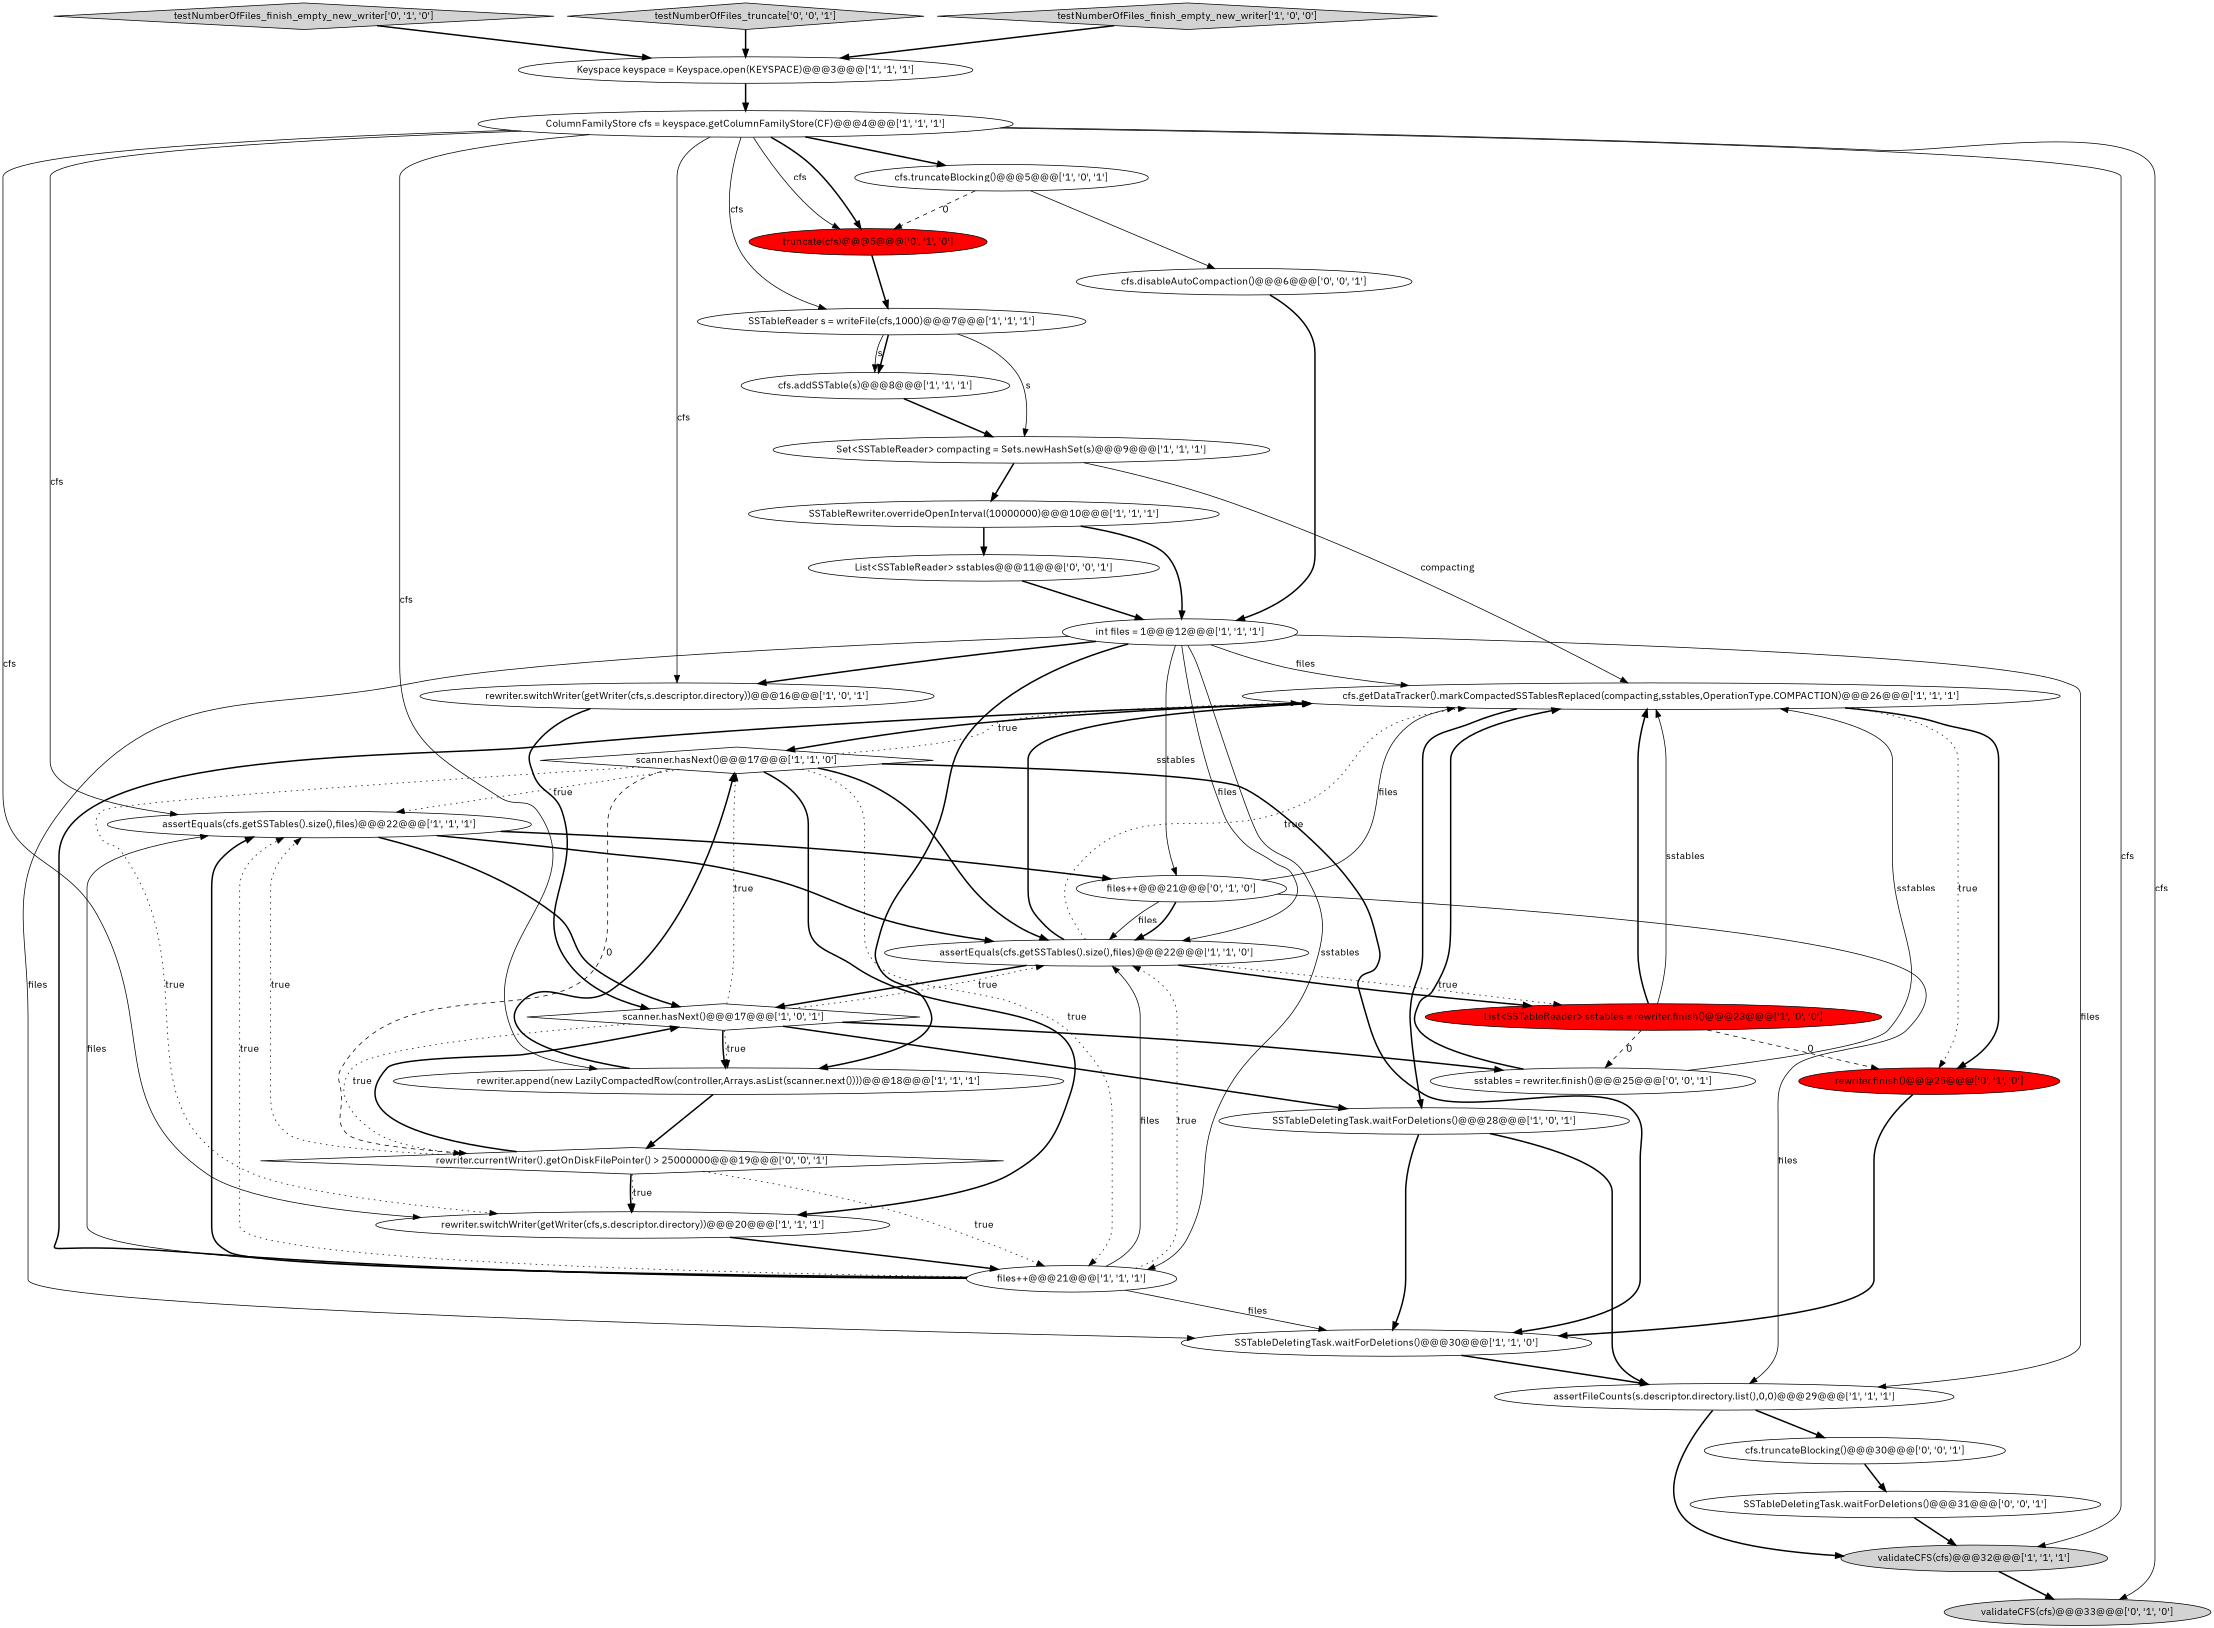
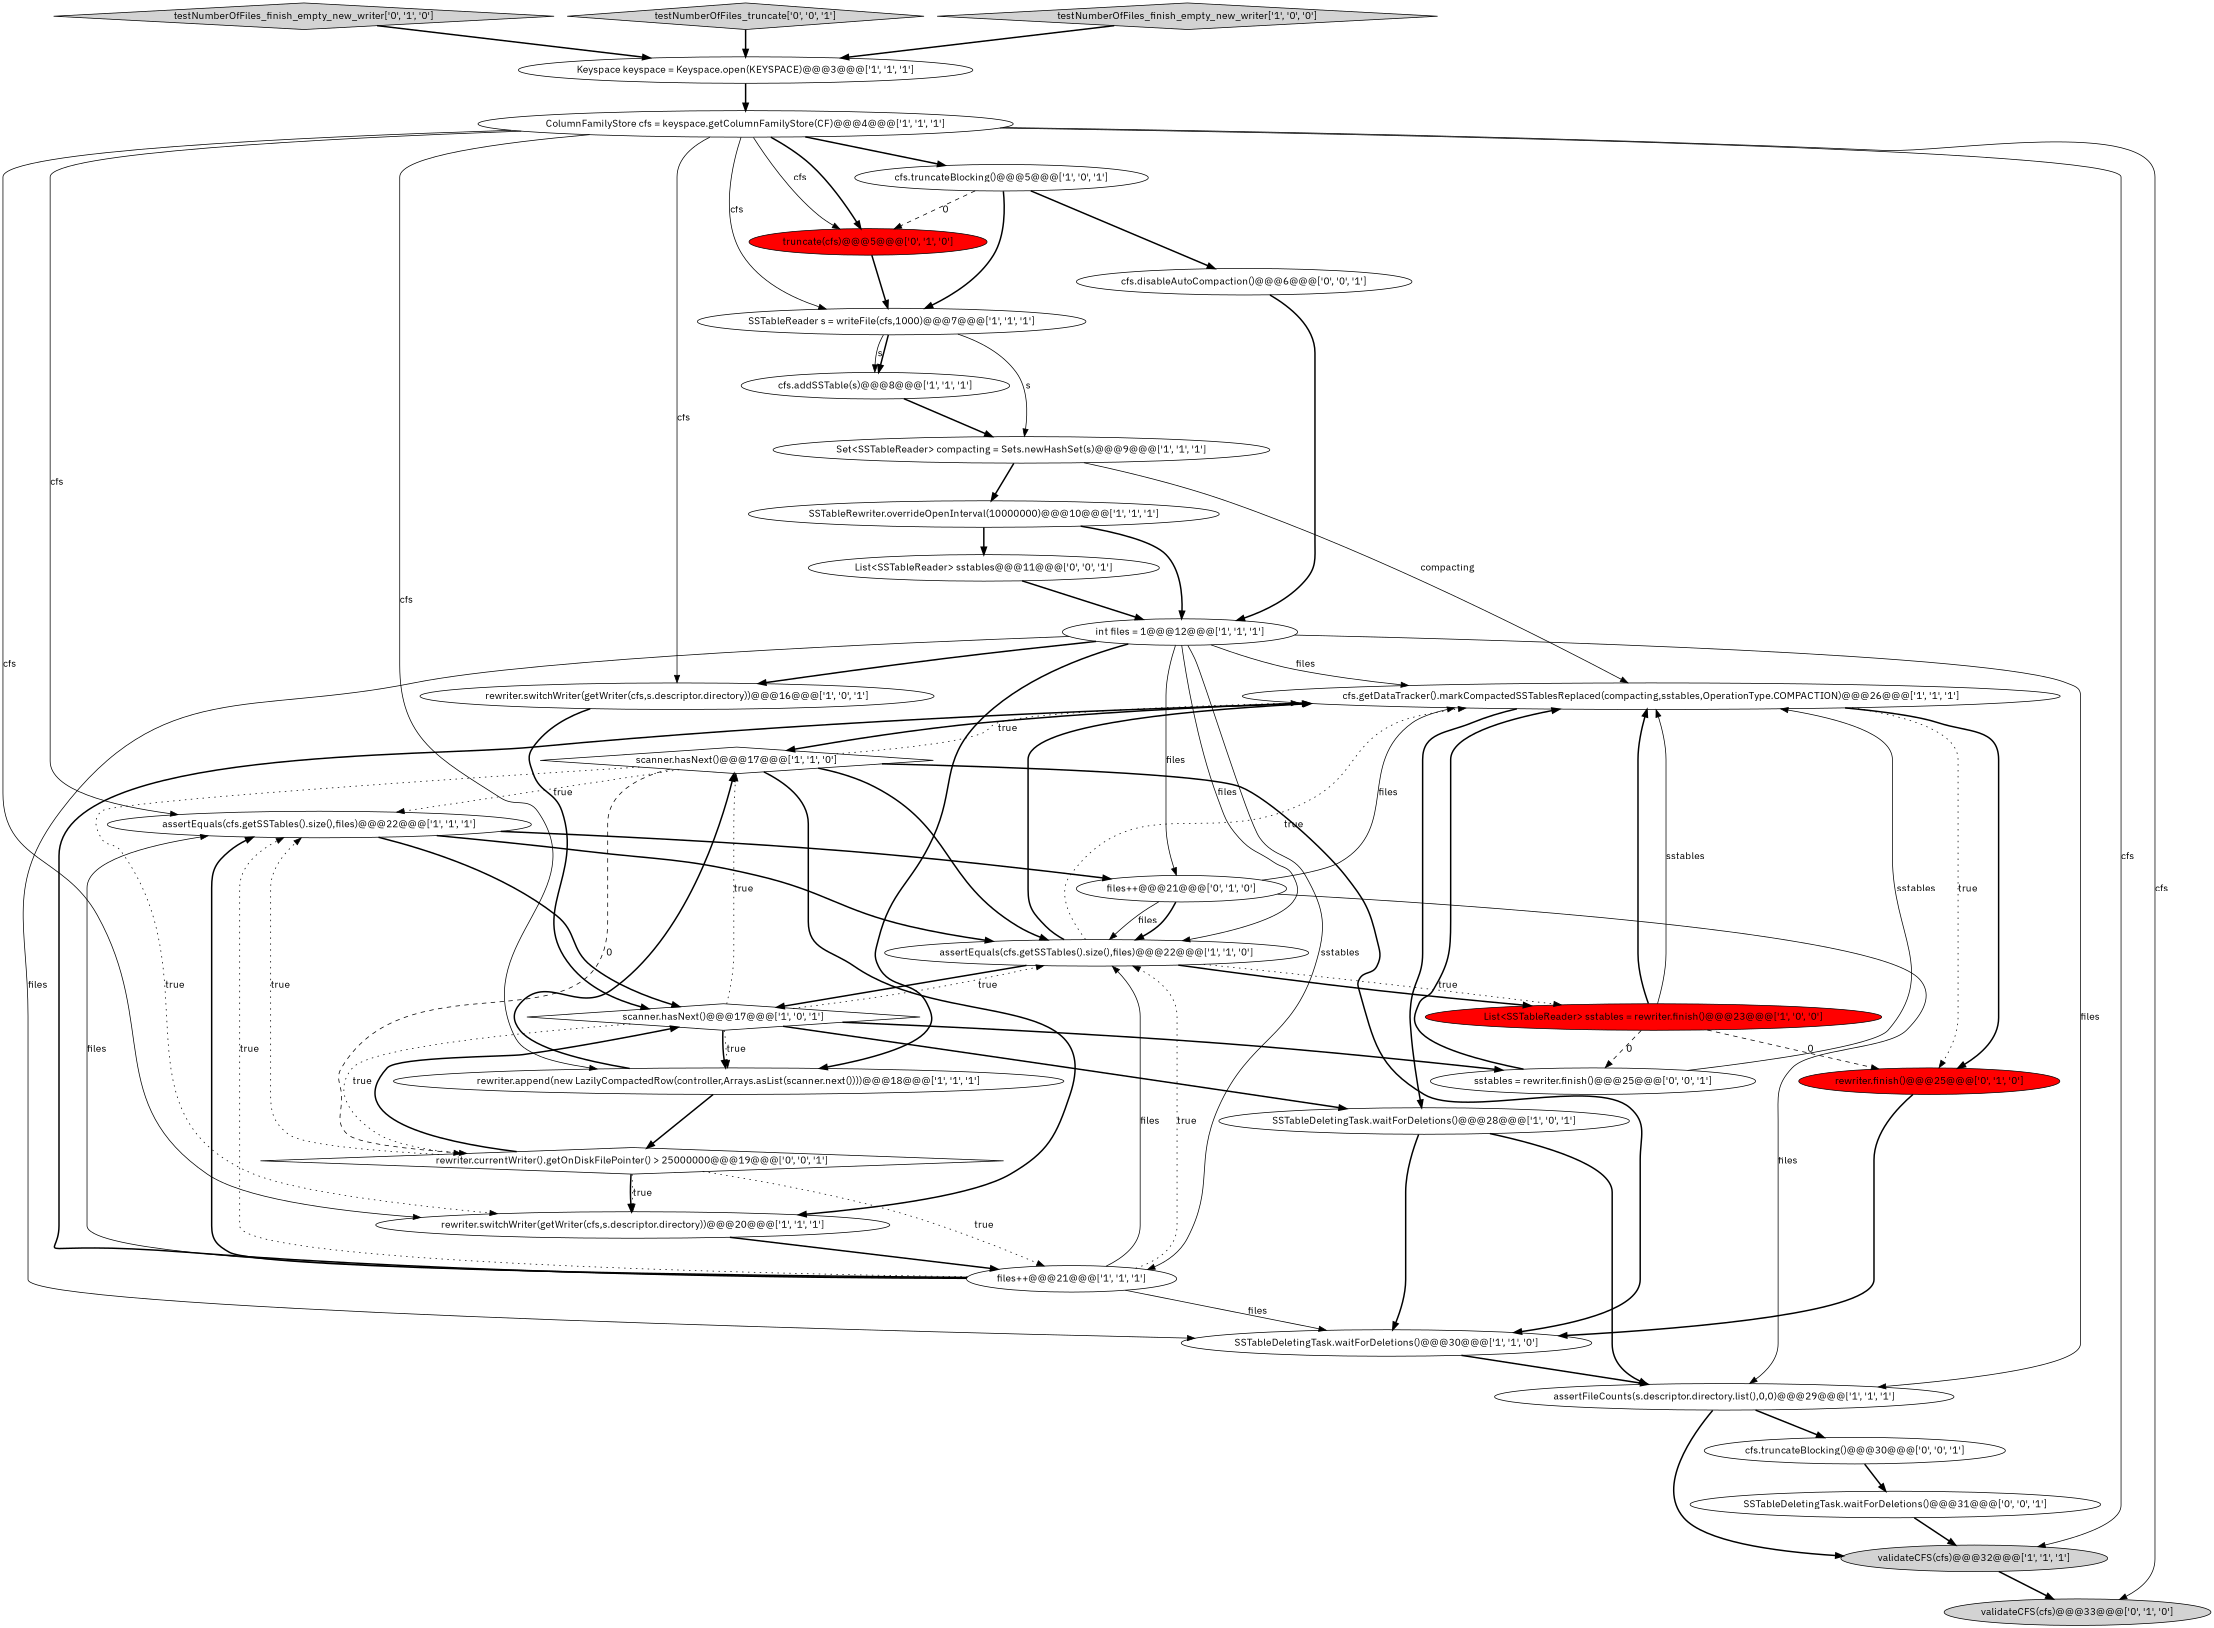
  digraph {
    fontname="IBM Plex Sans"
    node [fillcolor=white fontname="IBM Plex Sans" shape=ellipse style=filled]
    edge [fontname="IBM Plex Sans" style=bold]
    n1 [fillcolor=red label="truncate(cfs)@@@5@@@['0', '1', '0']"]
    n2 [label="SSTableReader s = writeFile(cfs,1000)@@@7@@@['1', '1', '1']"]
    n3 [label="cfs.addSSTable(s)@@@8@@@['1', '1', '1']"]
    n4 [label="Set<SSTableReader> compacting = Sets.newHashSet(s)@@@9@@@['1', '1', '1']"]
    n5 [fillcolor=lightgray label="testNumberOfFiles_finish_empty_new_writer['0', '1', '0']" shape=diamond]
    n6 [label="Keyspace keyspace = Keyspace.open(KEYSPACE)@@@3@@@['1', '1', '1']"]
    n7 [label="ColumnFamilyStore cfs = keyspace.getColumnFamilyStore(CF)@@@4@@@['1', '1', '1']"]
    n8 [fillcolor=lightgray label="testNumberOfFiles_truncate['0', '0', '1']" shape=diamond]
    n9 [label="scanner.hasNext()@@@17@@@['1', '1', '0']" shape=diamond]
    n10 [label="assertEquals(cfs.getSSTables().size(),files)@@@22@@@['1', '1', '1']"]
    n11 [label="cfs.getDataTracker().markCompactedSSTablesReplaced(compacting,sstables,OperationType.COMPACTION)@@@26@@@['1', '1', '1']"]
    n12 [label="SSTableDeletingTask.waitForDeletions()@@@30@@@['1', '1', '0']"]
    n13 [label="rewriter.switchWriter(getWriter(cfs,s.descriptor.directory))@@@20@@@['1', '1', '1']"]
    n14 [label="rewriter.currentWriter().getOnDiskFilePointer() > 25000000@@@19@@@['0', '0', '1']" shape=diamond]
    n15 [label="assertEquals(cfs.getSSTables().size(),files)@@@22@@@['1', '1', '0']"]
    n16 [label="files++@@@21@@@['1', '1', '1']"]
    n17 [label="scanner.hasNext()@@@17@@@['1', '0', '1']" shape=diamond]
    n18 [label="files++@@@21@@@['0', '1', '0']"]
    n19 [fillcolor=red label="rewriter.finish()@@@25@@@['0', '1', '0']"]
    n20 [label="SSTableDeletingTask.waitForDeletions()@@@28@@@['1', '0', '1']"]
    n21 [label="assertFileCounts(s.descriptor.directory.list(),0,0)@@@29@@@['1', '1', '1']"]
    n22 [fillcolor=red label="List<SSTableReader> sstables = rewriter.finish()@@@23@@@['1', '0', '0']"]
    n23 [label="cfs.truncateBlocking()@@@5@@@['1', '0', '1']"]
    n24 [fillcolor=lightgray label="validateCFS(cfs)@@@33@@@['0', '1', '0']"]
    n25 [fillcolor=lightgray label="validateCFS(cfs)@@@32@@@['1', '1', '1']"]
    n26 [label="rewriter.switchWriter(getWriter(cfs,s.descriptor.directory))@@@16@@@['1', '0', '1']"]
    n27 [label="rewriter.append(new LazilyCompactedRow(controller,Arrays.asList(scanner.next())))@@@18@@@['1', '1', '1']"]
    n28 [label="cfs.disableAutoCompaction()@@@6@@@['0', '0', '1']"]
    n29 [label="sstables = rewriter.finish()@@@25@@@['0', '0', '1']"]
    n30 [label="SSTableRewriter.overrideOpenInterval(10000000)@@@10@@@['1', '1', '1']"]
    n31 [label="int files = 1@@@12@@@['1', '1', '1']"]
    n32 [label="cfs.truncateBlocking()@@@30@@@['0', '0', '1']"]
    n33 [label="SSTableDeletingTask.waitForDeletions()@@@31@@@['0', '0', '1']"]
    n34 [fillcolor=lightgray label="testNumberOfFiles_finish_empty_new_writer['1', '0', '0']" shape=diamond]
    n35 [label="List<SSTableReader> sstables@@@11@@@['0', '0', '1']"]
    n1 -> n2
    n2 -> n3 [label=s style=solid]
    n2 -> n3
    n2 -> n4 [label=s style=solid]
    n3 -> n4
    n4 -> n11 [label=compacting style=solid]
    n4 -> n30
    n5 -> n6
    n6 -> n7
    n7 -> n1 [label=cfs style=solid]
    n7 -> n1
    n7 -> n2 [label=cfs style=solid]
    n7 -> n10 [label=cfs style=solid]
    n7 -> n13 [label=cfs style=solid]
    n7 -> n23
    n7 -> n24 [label=cfs style=solid]
    n7 -> n25 [label=cfs style=solid]
    n7 -> n26 [label=cfs style=solid]
    n7 -> n27 [label=cfs style=solid]
    n8 -> n6
    n9 -> n10 [label=true style=dotted]
    n9 -> n11 [label=true style=dotted]
    n9 -> n12
    n9 -> n13 [label=true style=dotted]
    n9 -> n13
    n9 -> n14 [label=0 style=dashed]
    n9 -> n15
-   n9 -> n16 [label=true style=dotted]
    n10 -> n15
    n10 -> n17
    n10 -> n18
    n11 -> n9
    n11 -> n19 [label=true style=dotted]
    n11 -> n19
    n11 -> n20
    n12 -> n21
    n13 -> n16
    n14 -> n10 [label=true style=dotted]
    n14 -> n13
    n14 -> n13 [label=true style=dotted]
    n14 -> n16 [label=true style=dotted]
    n14 -> n17
    n15 -> n11
    n15 -> n11 [label=true style=dotted]
    n15 -> n17
    n15 -> n22
    n15 -> n22 [label=true style=dotted]
    n16 -> n10
    n16 -> n10 [label=files style=solid]
    n16 -> n10 [label=true style=dotted]
    n16 -> n11
    n16 -> n12 [label=files style=solid]
    n16 -> n15 [label=true style=dotted]
    n16 -> n15 [label=files style=solid]
    n17 -> n9 [label=true style=dotted]
    n17 -> n14 [label=true style=dotted]
    n17 -> n15 [label=true style=dotted]
    n17 -> n20
    n17 -> n27 [label=true style=dotted]
    n17 -> n27
    n17 -> n29
    n18 -> n11 [label=files style=solid]
    n18 -> n15 [label=files style=solid]
    n18 -> n15
    n18 -> n21 [label=files style=solid]
    n19 -> n12
    n20 -> n12
    n20 -> n21
    n21 -> n25
    n21 -> n32
    n22 -> n11 [label=sstables style=solid]
    n22 -> n11
    n22 -> n19 [label=0 style=dashed]
    n22 -> n29 [label=0 style=dashed]
    n23 -> n1 [label=0 style=dashed]
-   n23 -> n28 [style=solid]
+   n23 -> n2
+   n23 -> n28
    n25 -> n24
    n26 -> n17
    n27 -> n9
    n27 -> n14
    n28 -> n31
    n29 -> n11
    n29 -> n11 [label=sstables style=solid]
    n30 -> n31
    n30 -> n35
    n31 -> n11 [label=files style=solid]
    n31 -> n12 [label=files style=solid]
    n31 -> n15 [label=files style=solid]
    n31 -> n16 [label=sstables style=solid]
-   n31 -> n18 [label=sstables style=solid]
+   n31 -> n18 [label=files style=solid]
    n31 -> n21 [label=files style=solid]
    n31 -> n26
    n31 -> n27
    n32 -> n33
    n33 -> n25
    n34 -> n6
    n35 -> n31
  }
